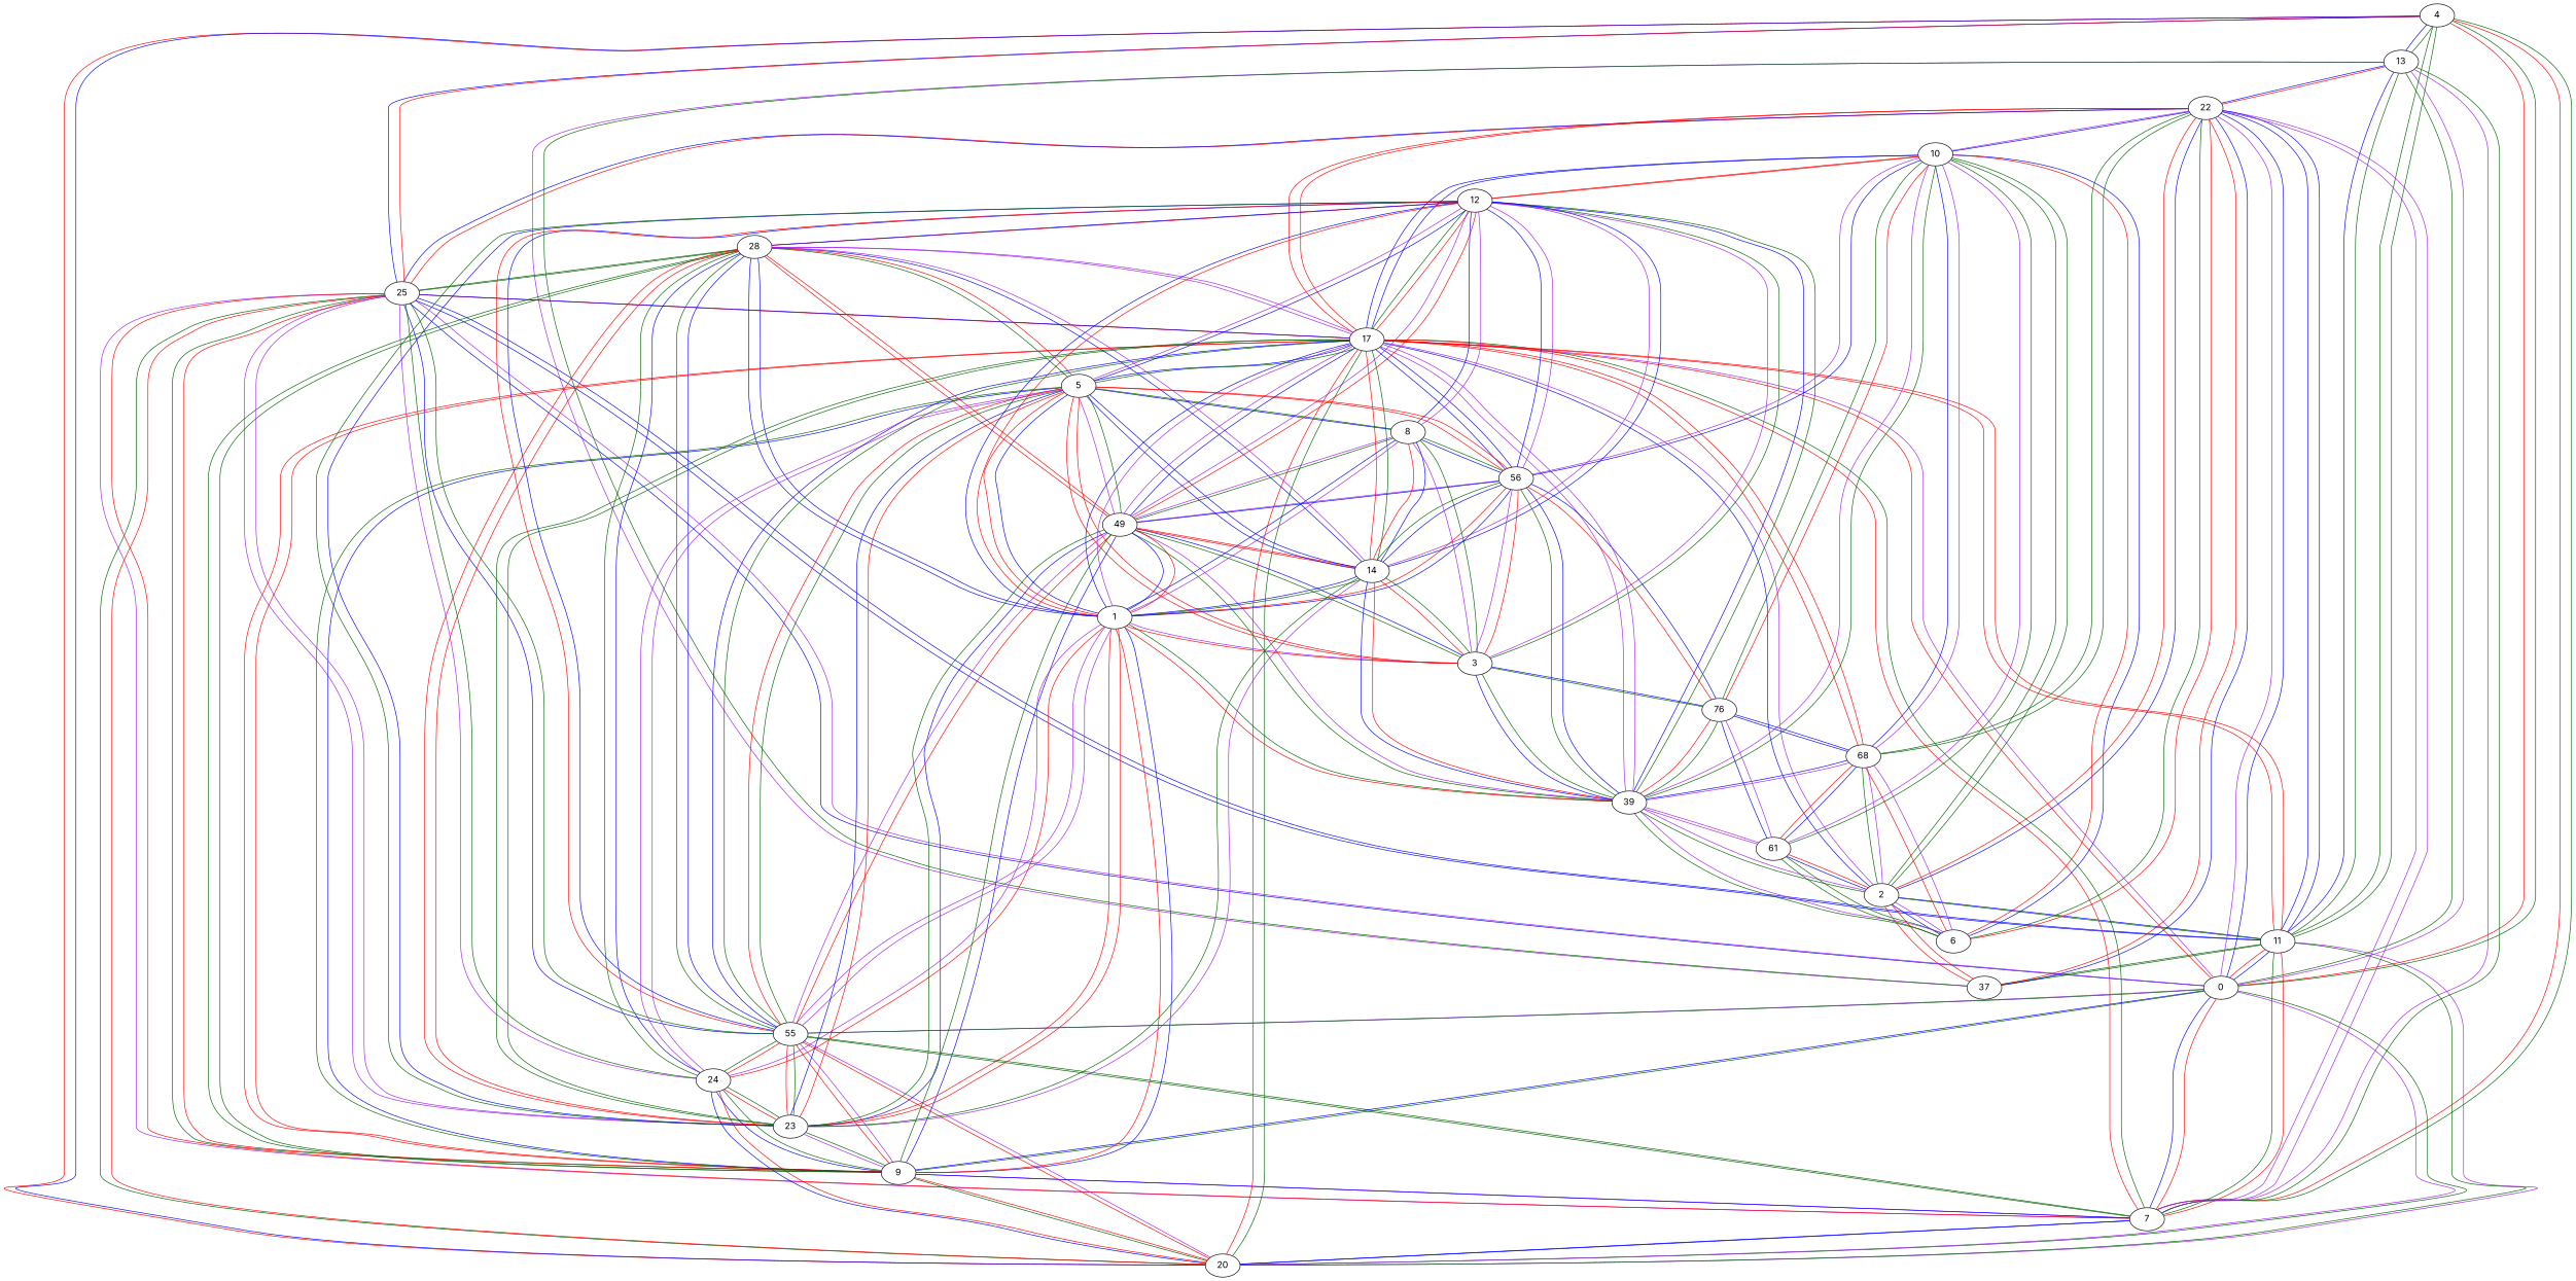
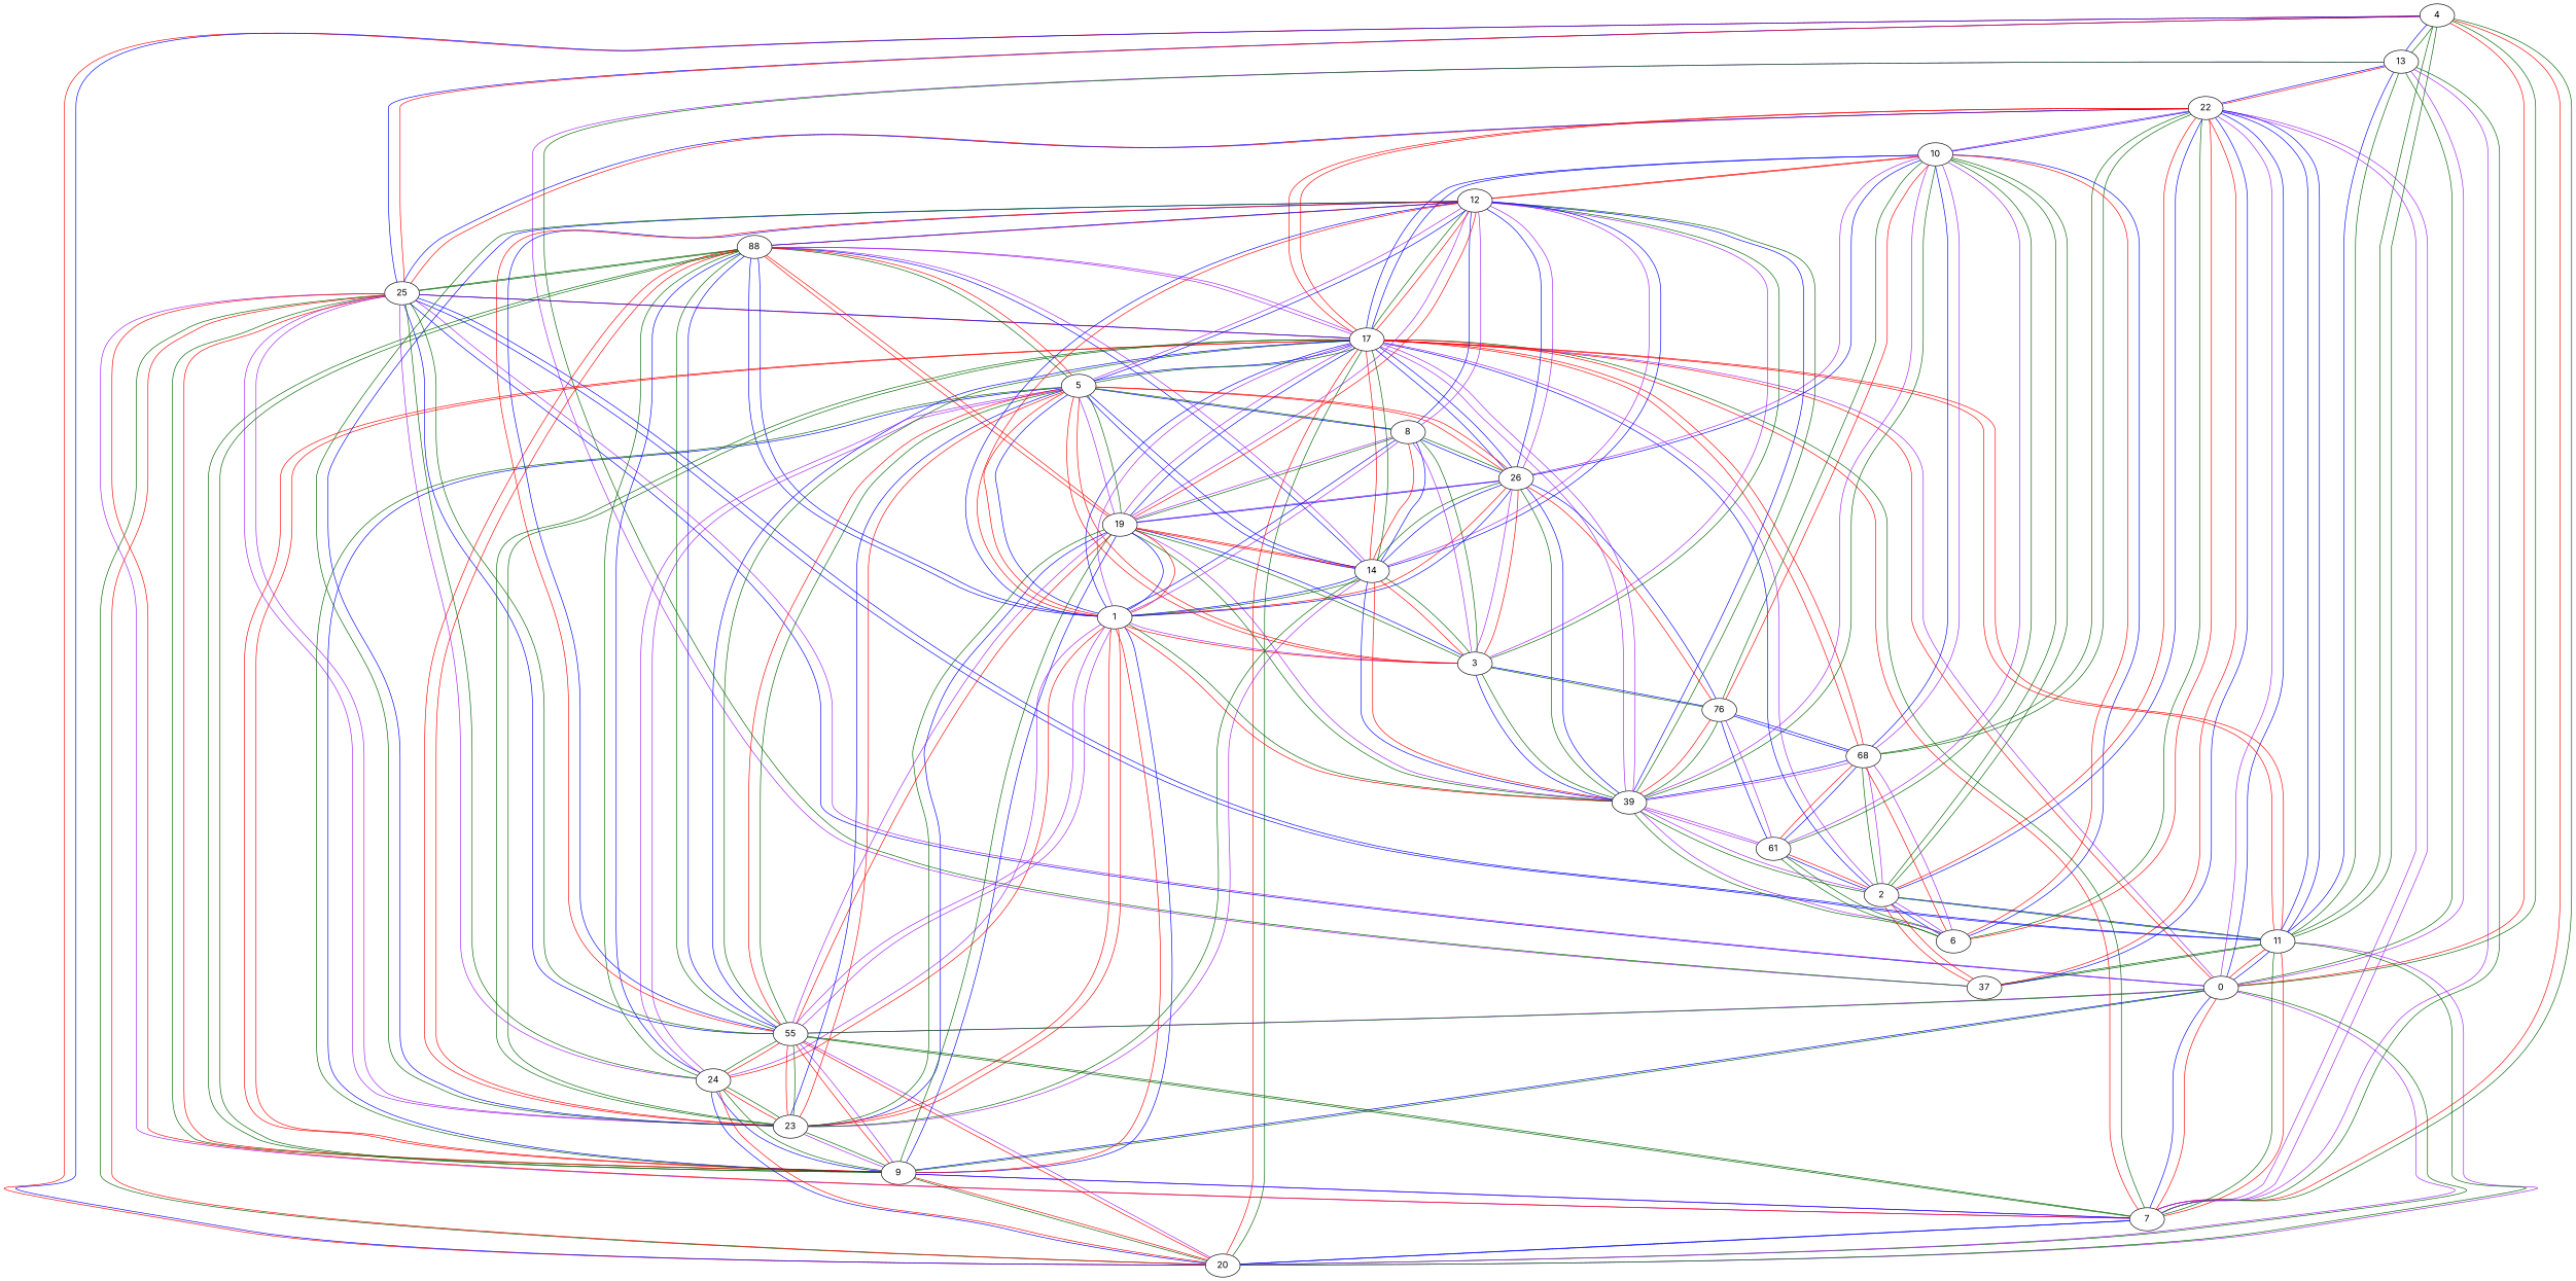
  graph {
    fontname=Inter
    node [fontname=Inter]
    edge [color=blue fontname=Inter]
    4
    13
    25
    20
    7
    0
    11
    n8 [label=37]
    22
-   28
+   28 [label=88]
    9
    23
    24
    n14 [label=55]
    17
    2
    6
    n18 [label=68]
    10
    n20 [label=61]
    n21 [label=76]
    n22 [label=39]
-   26 [label=56]
+   26
    3
    12
    1
    14
-   19 [label=49]
+   19
    5
    8
    4 -- 13
    4 -- 25
    4 -- 20 [color=red]
    4 -- 7 [color=red]
    4 -- 0 [color=red]
    4 -- 11 [color=darkgreen]
    13 -- 4 [color=darkgreen]
    13 -- 7 [color=purple]
    13 -- 0 [color=darkgreen]
    13 -- 11
    13 -- n8 [color=purple]
    13 -- 22
    25 -- 4 [color=red]
    25 -- 20 [color=darkgreen]
    25 -- 7 [color=purple]
    25 -- 0
    25 -- 11
    25 -- 22 [color=red]
    25 -- 28 [color=darkgreen]
    25 -- 9 [color=darkgreen]
    25 -- 23 [color=purple]
    25 -- 24 [color=purple]
    25 -- n14
    25 -- 17 [color=red]
    20 -- 4
    20 -- 25 [color=red]
    20 -- 7
    20 -- 0 [color=darkgreen]
    20 -- 11 [color=purple]
    20 -- 9 [color=red]
    20 -- 24 [color=red]
    20 -- n14 [color=purple]
    20 -- 17 [color=darkgreen]
    7 -- 4 [color=darkgreen]
    7 -- 13 [color=darkgreen]
    7 -- 25 [color=red]
    7 -- 20
    7 -- 0 [color=red]
    7 -- 11 [color=red]
    7 -- 22 [color=purple]
    7 -- 9 [color=purple]
    7 -- n14 [color=darkgreen]
    7 -- 17 [color=darkgreen]
    0 -- 4 [color=darkgreen]
    0 -- 13 [color=purple]
    0 -- 25 [color=purple]
    0 -- 20 [color=purple]
    0 -- 7
    0 -- 11
    0 -- 22
    0 -- 9
    0 -- n14 [color=purple]
    0 -- 17 [color=purple]
    11 -- 4 [color=darkgreen]
    11 -- 13 [color=darkgreen]
    11 -- 25
    11 -- 20 [color=darkgreen]
    11 -- 7 [color=darkgreen]
    11 -- 0 [color=red]
    11 -- n8 [color=darkgreen]
    11 -- 22
    11 -- 17 [color=red]
    11 -- 2
    n8 -- 13 [color=darkgreen]
    n8 -- 11 [color=darkgreen]
    n8 -- 22
    n8 -- 2 [color=red]
    22 -- 13 [color=red]
    22 -- 25
    22 -- 7 [color=purple]
    22 -- 0 [color=purple]
    22 -- 11
    22 -- n8 [color=red]
    22 -- 17 [color=red]
    22 -- 2 [color=red]
    22 -- 6 [color=darkgreen]
    22 -- n18 [color=darkgreen]
    22 -- 10 [color=purple]
    28 -- 25 [color=darkgreen]
    28 -- 9 [color=darkgreen]
    28 -- 23 [color=red]
    28 -- 24 [color=darkgreen]
    28 -- n14 [color=darkgreen]
    28 -- 17 [color=purple]
    28 -- 12 [color=red]
    28 -- 1
    28 -- 14
    28 -- 19 [color=red]
    28 -- 5 [color=darkgreen]
    9 -- 25 [color=red]
    9 -- 20 [color=darkgreen]
    9 -- 7
    9 -- 0 [color=darkgreen]
    9 -- 28 [color=darkgreen]
    9 -- 23 [color=darkgreen]
    9 -- 24 [color=darkgreen]
    9 -- n14 [color=purple]
    9 -- 17 [color=red]
    9 -- 1
    9 -- 19
    9 -- 5
    23 -- 25 [color=purple]
    23 -- 28 [color=red]
    23 -- 9 [color=purple]
    23 -- 24 [color=darkgreen]
    23 -- n14 [color=darkgreen]
    23 -- 17 [color=darkgreen]
    23 -- 12
    23 -- 1 [color=red]
    23 -- 14 [color=purple]
    23 -- 19
    23 -- 5 [color=red]
    24 -- 25 [color=darkgreen]
    24 -- 20
    24 -- 28
    24 -- 9
    24 -- 23 [color=red]
    24 -- n14 [color=red]
    24 -- 1 [color=red]
    24 -- 5 [color=purple]
    n14 -- 25 [color=darkgreen]
    n14 -- 20 [color=red]
    n14 -- 7 [color=darkgreen]
    n14 -- 0 [color=darkgreen]
    n14 -- 28
    n14 -- 9 [color=red]
    n14 -- 23 [color=red]
    n14 -- 24 [color=darkgreen]
    n14 -- 17 [color=darkgreen]
    n14 -- 12
    n14 -- 1 [color=purple]
    n14 -- 19 [color=red]
    n14 -- 5 [color=darkgreen]
    17 -- 25
    17 -- 20 [color=red]
    17 -- 7 [color=red]
    17 -- 0 [color=red]
    17 -- 11 [color=red]
    17 -- 22 [color=red]
    17 -- 28 [color=purple]
    17 -- 9 [color=red]
    17 -- 23 [color=darkgreen]
    17 -- n14
    17 -- 2
    17 -- n18 [color=red]
    17 -- 10
    17 -- n22 [color=purple]
    17 -- 26
    17 -- 12 [color=red]
    17 -- 1
    17 -- 14 [color=red]
    17 -- 19 [color=purple]
    17 -- 5
    2 -- 11 [color=darkgreen]
    2 -- n8 [color=red]
    2 -- 22
    2 -- 17 [color=purple]
    2 -- 6
    2 -- n18 [color=purple]
    2 -- 10 [color=darkgreen]
    2 -- n20 [color=red]
    2 -- n22 [color=purple]
    6 -- 22 [color=red]
    6 -- 2 [color=purple]
    6 -- n18 [color=purple]
    6 -- 10
    6 -- n20 [color=darkgreen]
    6 -- n22 [color=purple]
    n18 -- 22 [color=darkgreen]
    n18 -- 17 [color=red]
    n18 -- 2 [color=darkgreen]
    n18 -- 6 [color=red]
    n18 -- 10 [color=purple]
    n18 -- n20 [color=red]
    n18 -- n21
    n18 -- n22
    10 -- 22
    10 -- 17
    10 -- 2 [color=darkgreen]
    10 -- 6 [color=red]
    10 -- n18
    10 -- n20 [color=purple]
    10 -- n21 [color=darkgreen]
    10 -- n22 [color=purple]
    10 -- 26 [color=purple]
    10 -- 12 [color=red]
    n20 -- 2
    n20 -- 6 [color=darkgreen]
    n20 -- n18
    n20 -- 10 [color=darkgreen]
    n20 -- n21 [color=purple]
    n20 -- n22 [color=purple]
    n21 -- n18
    n21 -- 10 [color=red]
    n21 -- n20
    n21 -- n22 [color=red]
    n21 -- 26
    n21 -- 3
    n22 -- 17 [color=purple]
    n22 -- 2 [color=darkgreen]
    n22 -- 6 [color=darkgreen]
    n22 -- n18 [color=purple]
    n22 -- 10 [color=darkgreen]
    n22 -- n20 [color=purple]
    n22 -- n21 [color=darkgreen]
    n22 -- 26
    n22 -- 3 [color=darkgreen]
    n22 -- 12 [color=darkgreen]
    n22 -- 1 [color=darkgreen]
    n22 -- 14 [color=red]
    n22 -- 19 [color=purple]
    26 -- 17
    26 -- 10
    26 -- n21 [color=red]
    26 -- n22 [color=darkgreen]
    26 -- 3 [color=purple]
    26 -- 12 [color=purple]
    26 -- 1 [color=red]
    26 -- 14 [color=darkgreen]
    26 -- 19 [color=purple]
    26 -- 5 [color=red]
    26 -- 8 [color=darkgreen]
    3 -- n21 [color=darkgreen]
    3 -- n22
    3 -- 26 [color=red]
    3 -- 12 [color=darkgreen]
    3 -- 1 [color=purple]
    3 -- 14 [color=darkgreen]
    3 -- 19
    3 -- 5 [color=red]
    3 -- 8 [color=darkgreen]
    12 -- 28
    12 -- 23 [color=darkgreen]
    12 -- n14 [color=red]
    12 -- 17 [color=darkgreen]
    12 -- 10 [color=red]
    12 -- n22
    12 -- 26
    12 -- 3 [color=purple]
    12 -- 1
    12 -- 14 [color=purple]
    12 -- 19 [color=purple]
    12 -- 5 [color=purple]
    12 -- 8
    1 -- 28
    1 -- 9 [color=red]
    1 -- 23 [color=red]
    1 -- 24 [color=purple]
    1 -- n14 [color=purple]
    1 -- 17 [color=purple]
    1 -- n22 [color=red]
    1 -- 26
    1 -- 3 [color=red]
    1 -- 12 [color=red]
    1 -- 14 [color=darkgreen]
    1 -- 19 [color=red]
    1 -- 5
    1 -- 8 [color=purple]
    14 -- 28 [color=purple]
    14 -- 23 [color=darkgreen]
    14 -- 17 [color=darkgreen]
    14 -- n22
    14 -- 26
    14 -- 3 [color=red]
    14 -- 12
    14 -- 1
    14 -- 19 [color=red]
    14 -- 5
    14 -- 8
    19 -- 28 [color=red]
    19 -- 9 [color=darkgreen]
    19 -- 23 [color=darkgreen]
    19 -- n14 [color=purple]
    19 -- 17
    19 -- n22 [color=darkgreen]
    19 -- 26
    19 -- 3 [color=darkgreen]
    19 -- 12 [color=red]
    19 -- 1
    19 -- 14 [color=red]
    19 -- 5 [color=darkgreen]
    19 -- 8 [color=darkgreen]
    5 -- 28 [color=red]
    5 -- 9 [color=darkgreen]
    5 -- 23
    5 -- 24 [color=purple]
    5 -- n14 [color=red]
    5 -- 17 [color=darkgreen]
    5 -- 26 [color=red]
    5 -- 3 [color=red]
    5 -- 12
    5 -- 1 [color=red]
    5 -- 14
    5 -- 19 [color=purple]
    5 -- 8
    8 -- 26
    8 -- 3 [color=purple]
    8 -- 12 [color=purple]
    8 -- 1
    8 -- 14 [color=red]
    8 -- 19 [color=purple]
    8 -- 5 [color=darkgreen]
  }
